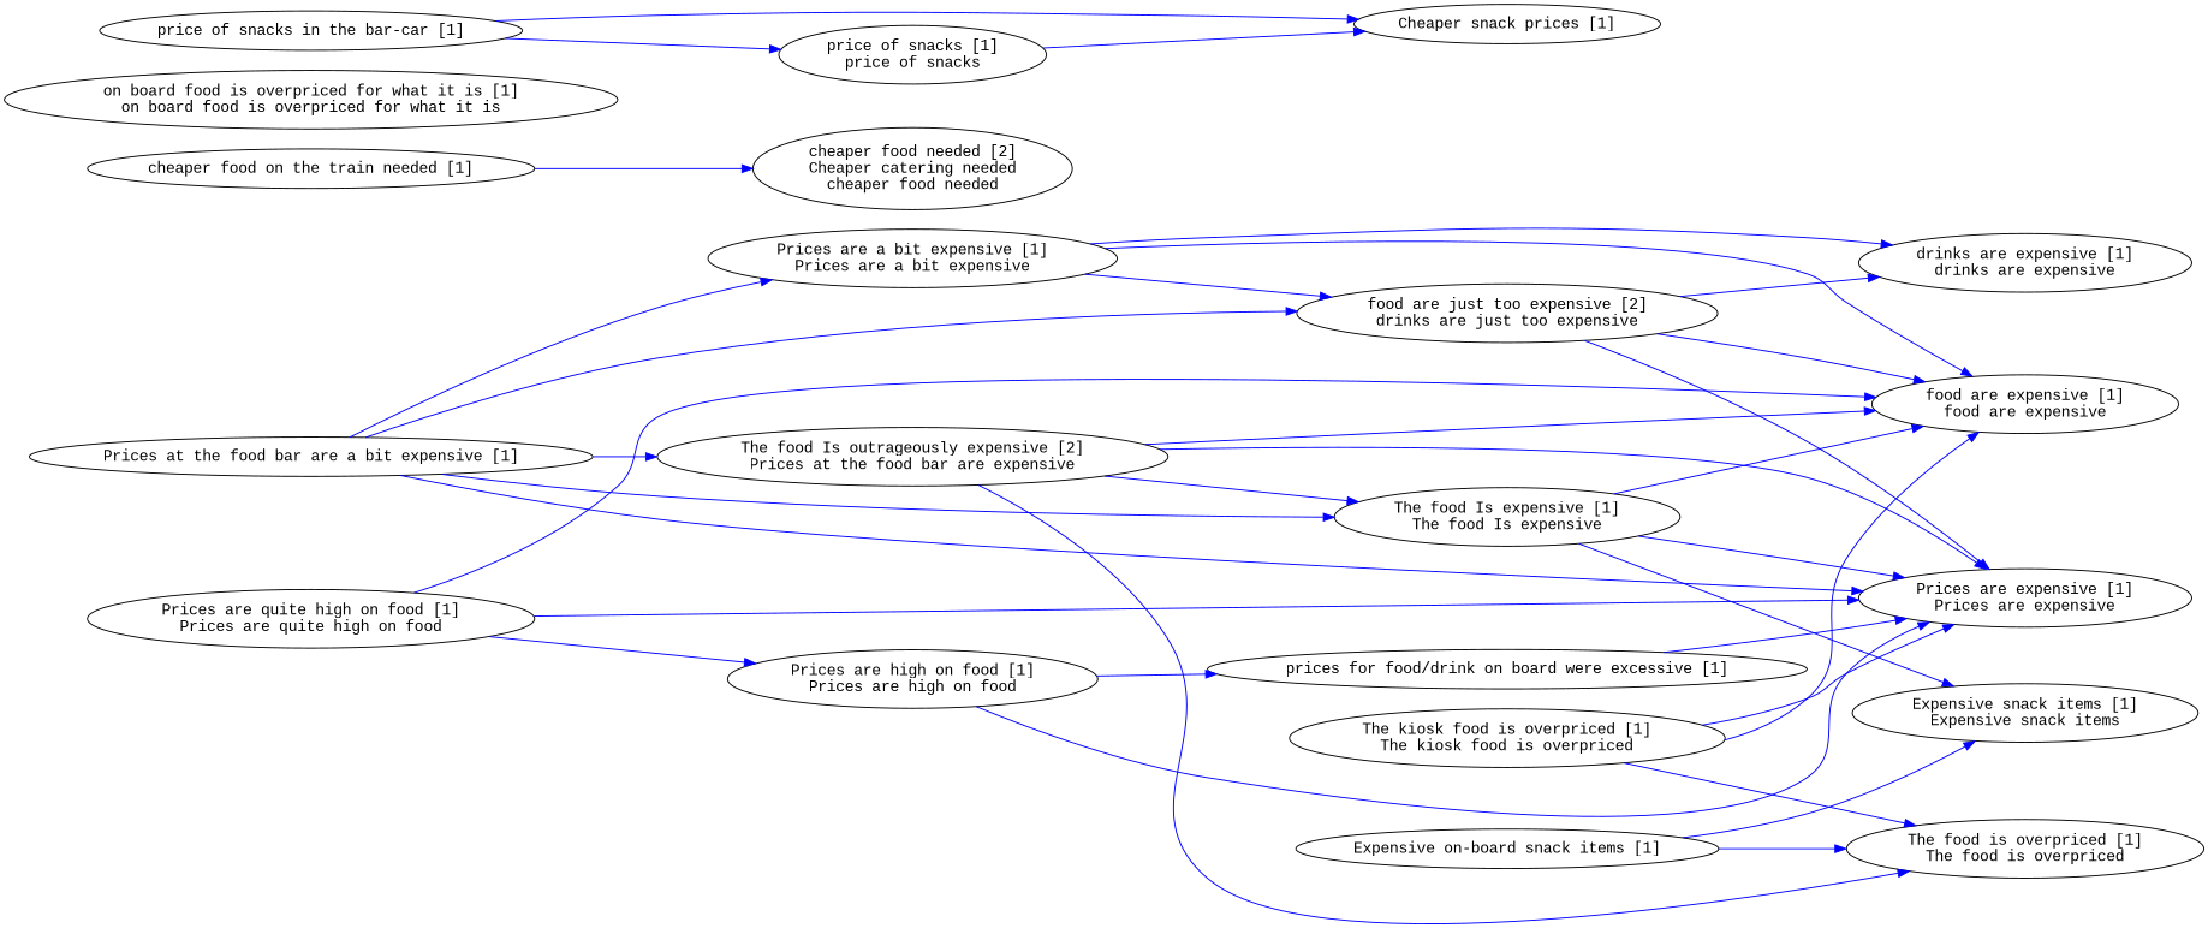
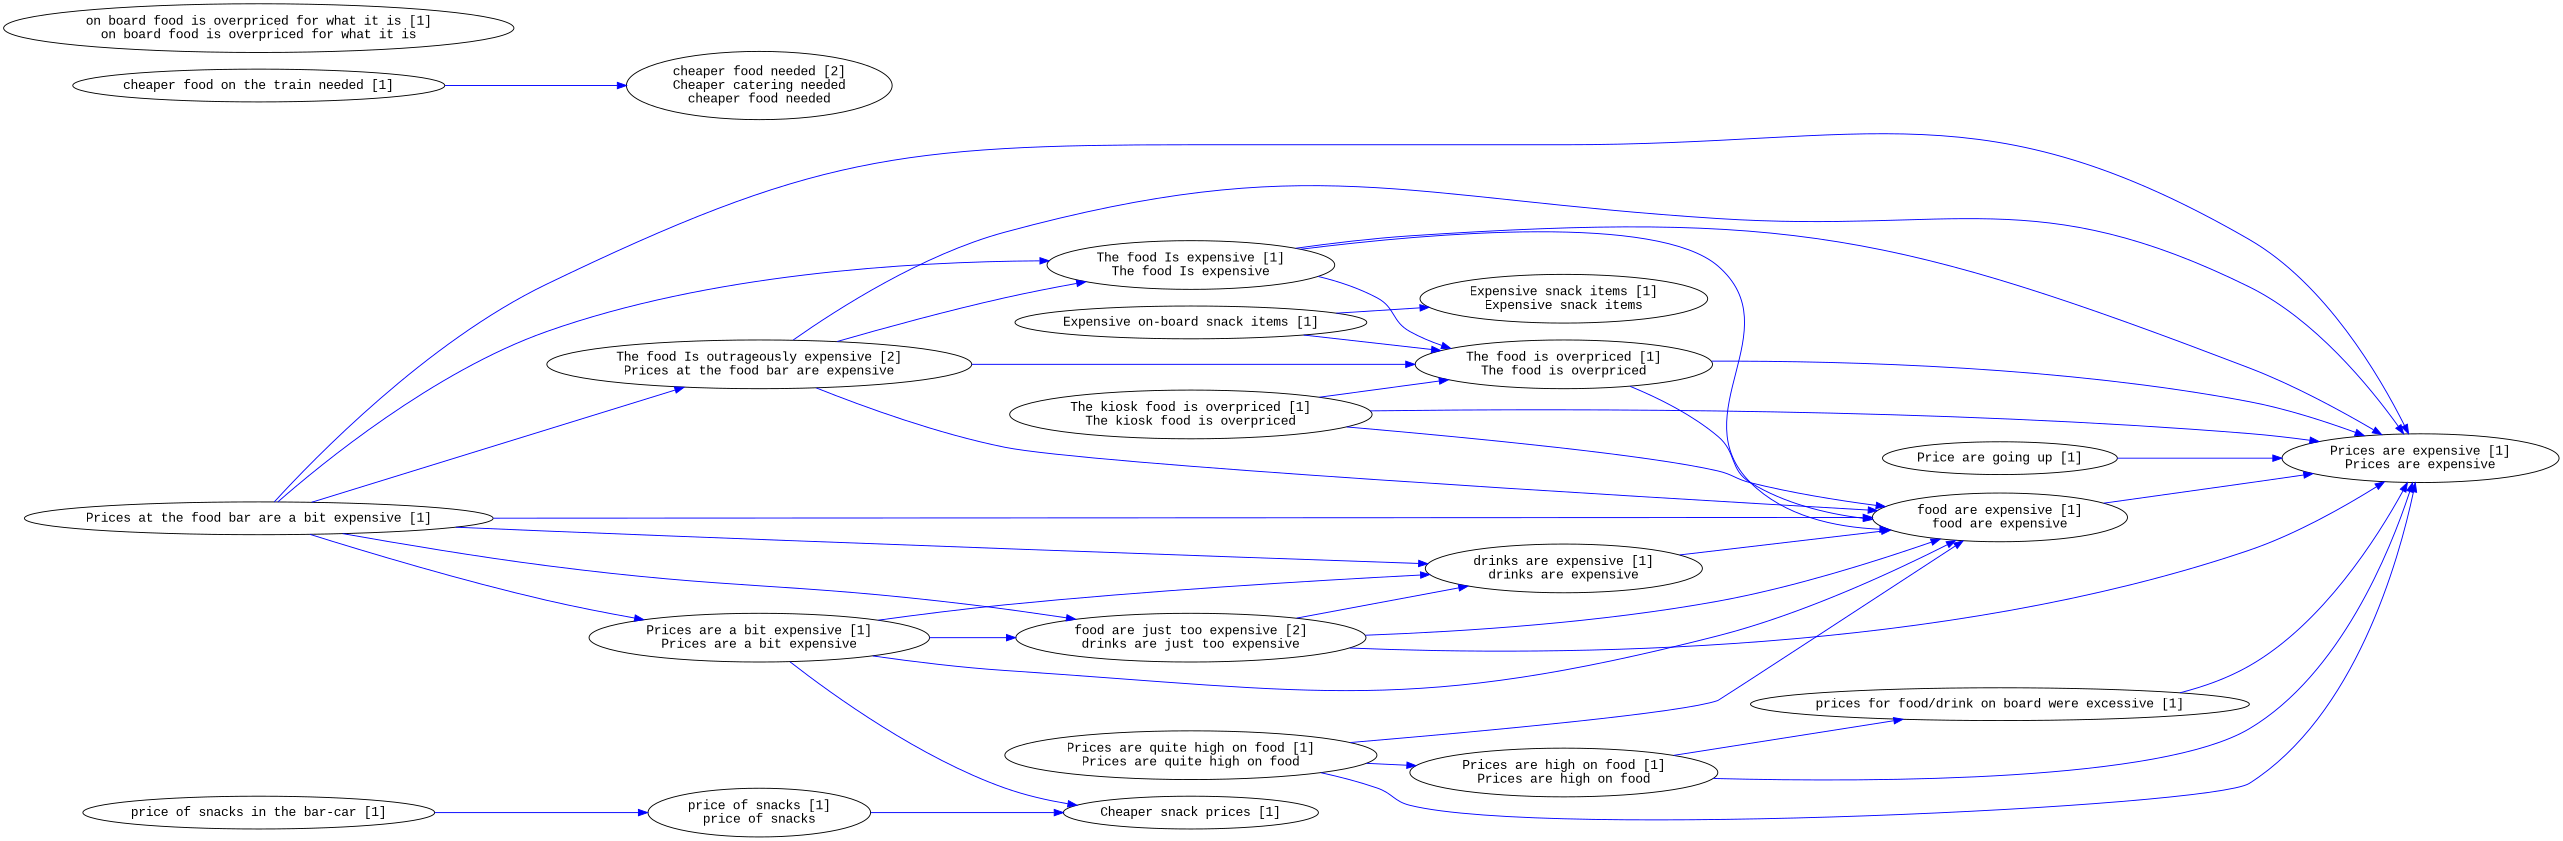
  digraph {
    fontname="Liberation Mono"
    rankdir=LR
    node [fontname="Liberation Mono"]
    edge [color=blue fontname="Liberation Mono"]
    "The food Is outrageously expensive [2]\nPrices at the food bar are expensive"
    "Prices are expensive [1]\nPrices are expensive"
    "The food Is expensive [1]\nThe food Is expensive"
    "The food is overpriced [1]\nThe food is overpriced"
    "food are expensive [1]\nfood are expensive"
    "food are just too expensive [2]\ndrinks are just too expensive"
    "drinks are expensive [1]\ndrinks are expensive"
    "Expensive on-board snack items [1]"
    "Expensive snack items [1]\nExpensive snack items"
+   "Price are going up [1]"
    "Prices are quite high on food [1]\nPrices are quite high on food"
    "Prices are high on food [1]\nPrices are high on food"
    "prices for food/drink on board were excessive [1]"
    "Prices at the food bar are a bit expensive [1]"
    "Prices are a bit expensive [1]\nPrices are a bit expensive"
    "The kiosk food is overpriced [1]\nThe kiosk food is overpriced"
    "cheaper food on the train needed [1]"
    "cheaper food needed [2]\nCheaper catering needed\ncheaper food needed"
    "on board food is overpriced for what it is [1]\non board food is overpriced for what it is"
    "price of snacks in the bar-car [1]"
    "Cheaper snack prices [1]"
    "price of snacks [1]\nprice of snacks"
    "The food Is outrageously expensive [2]\nPrices at the food bar are expensive" -> "Prices are expensive [1]\nPrices are expensive"
    "The food Is outrageously expensive [2]\nPrices at the food bar are expensive" -> "The food Is expensive [1]\nThe food Is expensive"
    "The food Is outrageously expensive [2]\nPrices at the food bar are expensive" -> "The food is overpriced [1]\nThe food is overpriced"
    "The food Is outrageously expensive [2]\nPrices at the food bar are expensive" -> "food are expensive [1]\nfood are expensive"
    "The food Is expensive [1]\nThe food Is expensive" -> "Prices are expensive [1]\nPrices are expensive"
-   "The food Is expensive [1]\nThe food Is expensive" -> "Expensive snack items [1]\nExpensive snack items"
+   "The food Is expensive [1]\nThe food Is expensive" -> "The food is overpriced [1]\nThe food is overpriced"
    "The food Is expensive [1]\nThe food Is expensive" -> "food are expensive [1]\nfood are expensive"
+   "The food is overpriced [1]\nThe food is overpriced" -> "Prices are expensive [1]\nPrices are expensive"
+   "The food is overpriced [1]\nThe food is overpriced" -> "food are expensive [1]\nfood are expensive"
+   "food are expensive [1]\nfood are expensive" -> "Prices are expensive [1]\nPrices are expensive"
    "food are just too expensive [2]\ndrinks are just too expensive" -> "Prices are expensive [1]\nPrices are expensive"
    "food are just too expensive [2]\ndrinks are just too expensive" -> "food are expensive [1]\nfood are expensive"
    "food are just too expensive [2]\ndrinks are just too expensive" -> "drinks are expensive [1]\ndrinks are expensive"
+   "drinks are expensive [1]\ndrinks are expensive" -> "food are expensive [1]\nfood are expensive"
    "Expensive on-board snack items [1]" -> "The food is overpriced [1]\nThe food is overpriced"
    "Expensive on-board snack items [1]" -> "Expensive snack items [1]\nExpensive snack items"
+   "Price are going up [1]" -> "Prices are expensive [1]\nPrices are expensive"
    "Prices are quite high on food [1]\nPrices are quite high on food" -> "Prices are expensive [1]\nPrices are expensive"
    "Prices are quite high on food [1]\nPrices are quite high on food" -> "food are expensive [1]\nfood are expensive"
    "Prices are quite high on food [1]\nPrices are quite high on food" -> "Prices are high on food [1]\nPrices are high on food"
    "Prices are high on food [1]\nPrices are high on food" -> "Prices are expensive [1]\nPrices are expensive"
    "Prices are high on food [1]\nPrices are high on food" -> "prices for food/drink on board were excessive [1]"
    "prices for food/drink on board were excessive [1]" -> "Prices are expensive [1]\nPrices are expensive"
    "Prices at the food bar are a bit expensive [1]" -> "The food Is outrageously expensive [2]\nPrices at the food bar are expensive"
    "Prices at the food bar are a bit expensive [1]" -> "Prices are expensive [1]\nPrices are expensive"
    "Prices at the food bar are a bit expensive [1]" -> "The food Is expensive [1]\nThe food Is expensive"
+   "Prices at the food bar are a bit expensive [1]" -> "food are expensive [1]\nfood are expensive"
    "Prices at the food bar are a bit expensive [1]" -> "food are just too expensive [2]\ndrinks are just too expensive"
+   "Prices at the food bar are a bit expensive [1]" -> "drinks are expensive [1]\ndrinks are expensive"
    "Prices at the food bar are a bit expensive [1]" -> "Prices are a bit expensive [1]\nPrices are a bit expensive"
    "Prices are a bit expensive [1]\nPrices are a bit expensive" -> "food are expensive [1]\nfood are expensive"
    "Prices are a bit expensive [1]\nPrices are a bit expensive" -> "food are just too expensive [2]\ndrinks are just too expensive"
    "Prices are a bit expensive [1]\nPrices are a bit expensive" -> "drinks are expensive [1]\ndrinks are expensive"
    "The kiosk food is overpriced [1]\nThe kiosk food is overpriced" -> "Prices are expensive [1]\nPrices are expensive"
    "The kiosk food is overpriced [1]\nThe kiosk food is overpriced" -> "The food is overpriced [1]\nThe food is overpriced"
    "The kiosk food is overpriced [1]\nThe kiosk food is overpriced" -> "food are expensive [1]\nfood are expensive"
    "cheaper food on the train needed [1]" -> "cheaper food needed [2]\nCheaper catering needed\ncheaper food needed"
-   "price of snacks in the bar-car [1]" -> "Cheaper snack prices [1]"
+   "Prices are a bit expensive [1]\nPrices are a bit expensive" -> "Cheaper snack prices [1]"
    "price of snacks in the bar-car [1]" -> "price of snacks [1]\nprice of snacks"
    "price of snacks [1]\nprice of snacks" -> "Cheaper snack prices [1]"
  }
